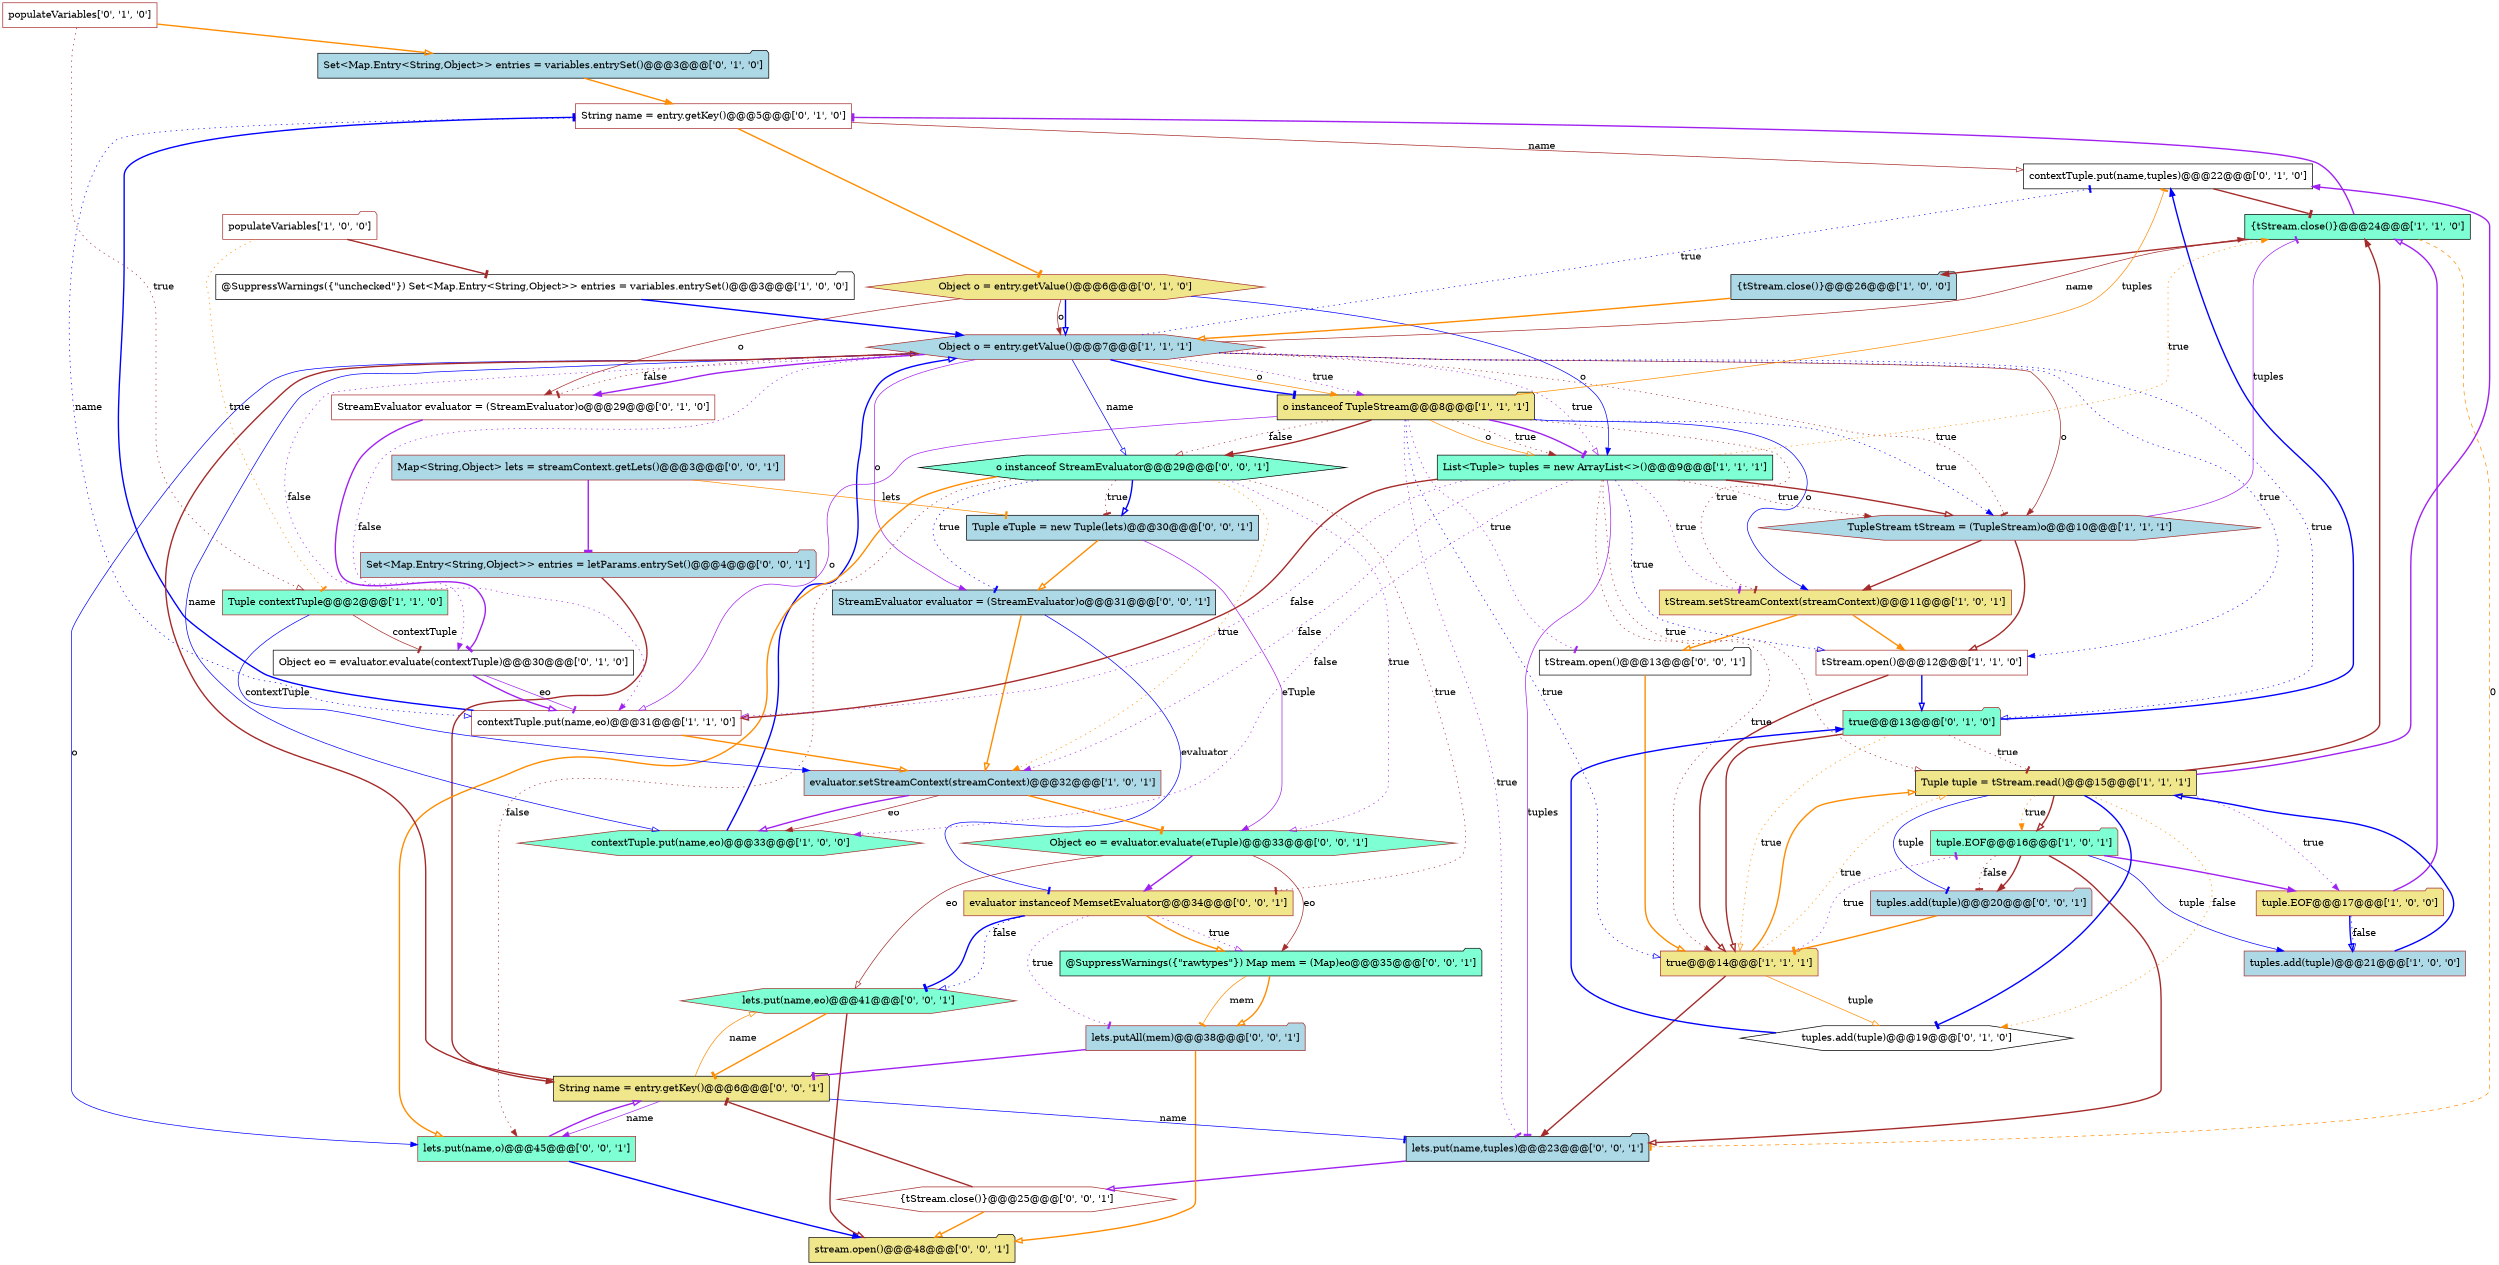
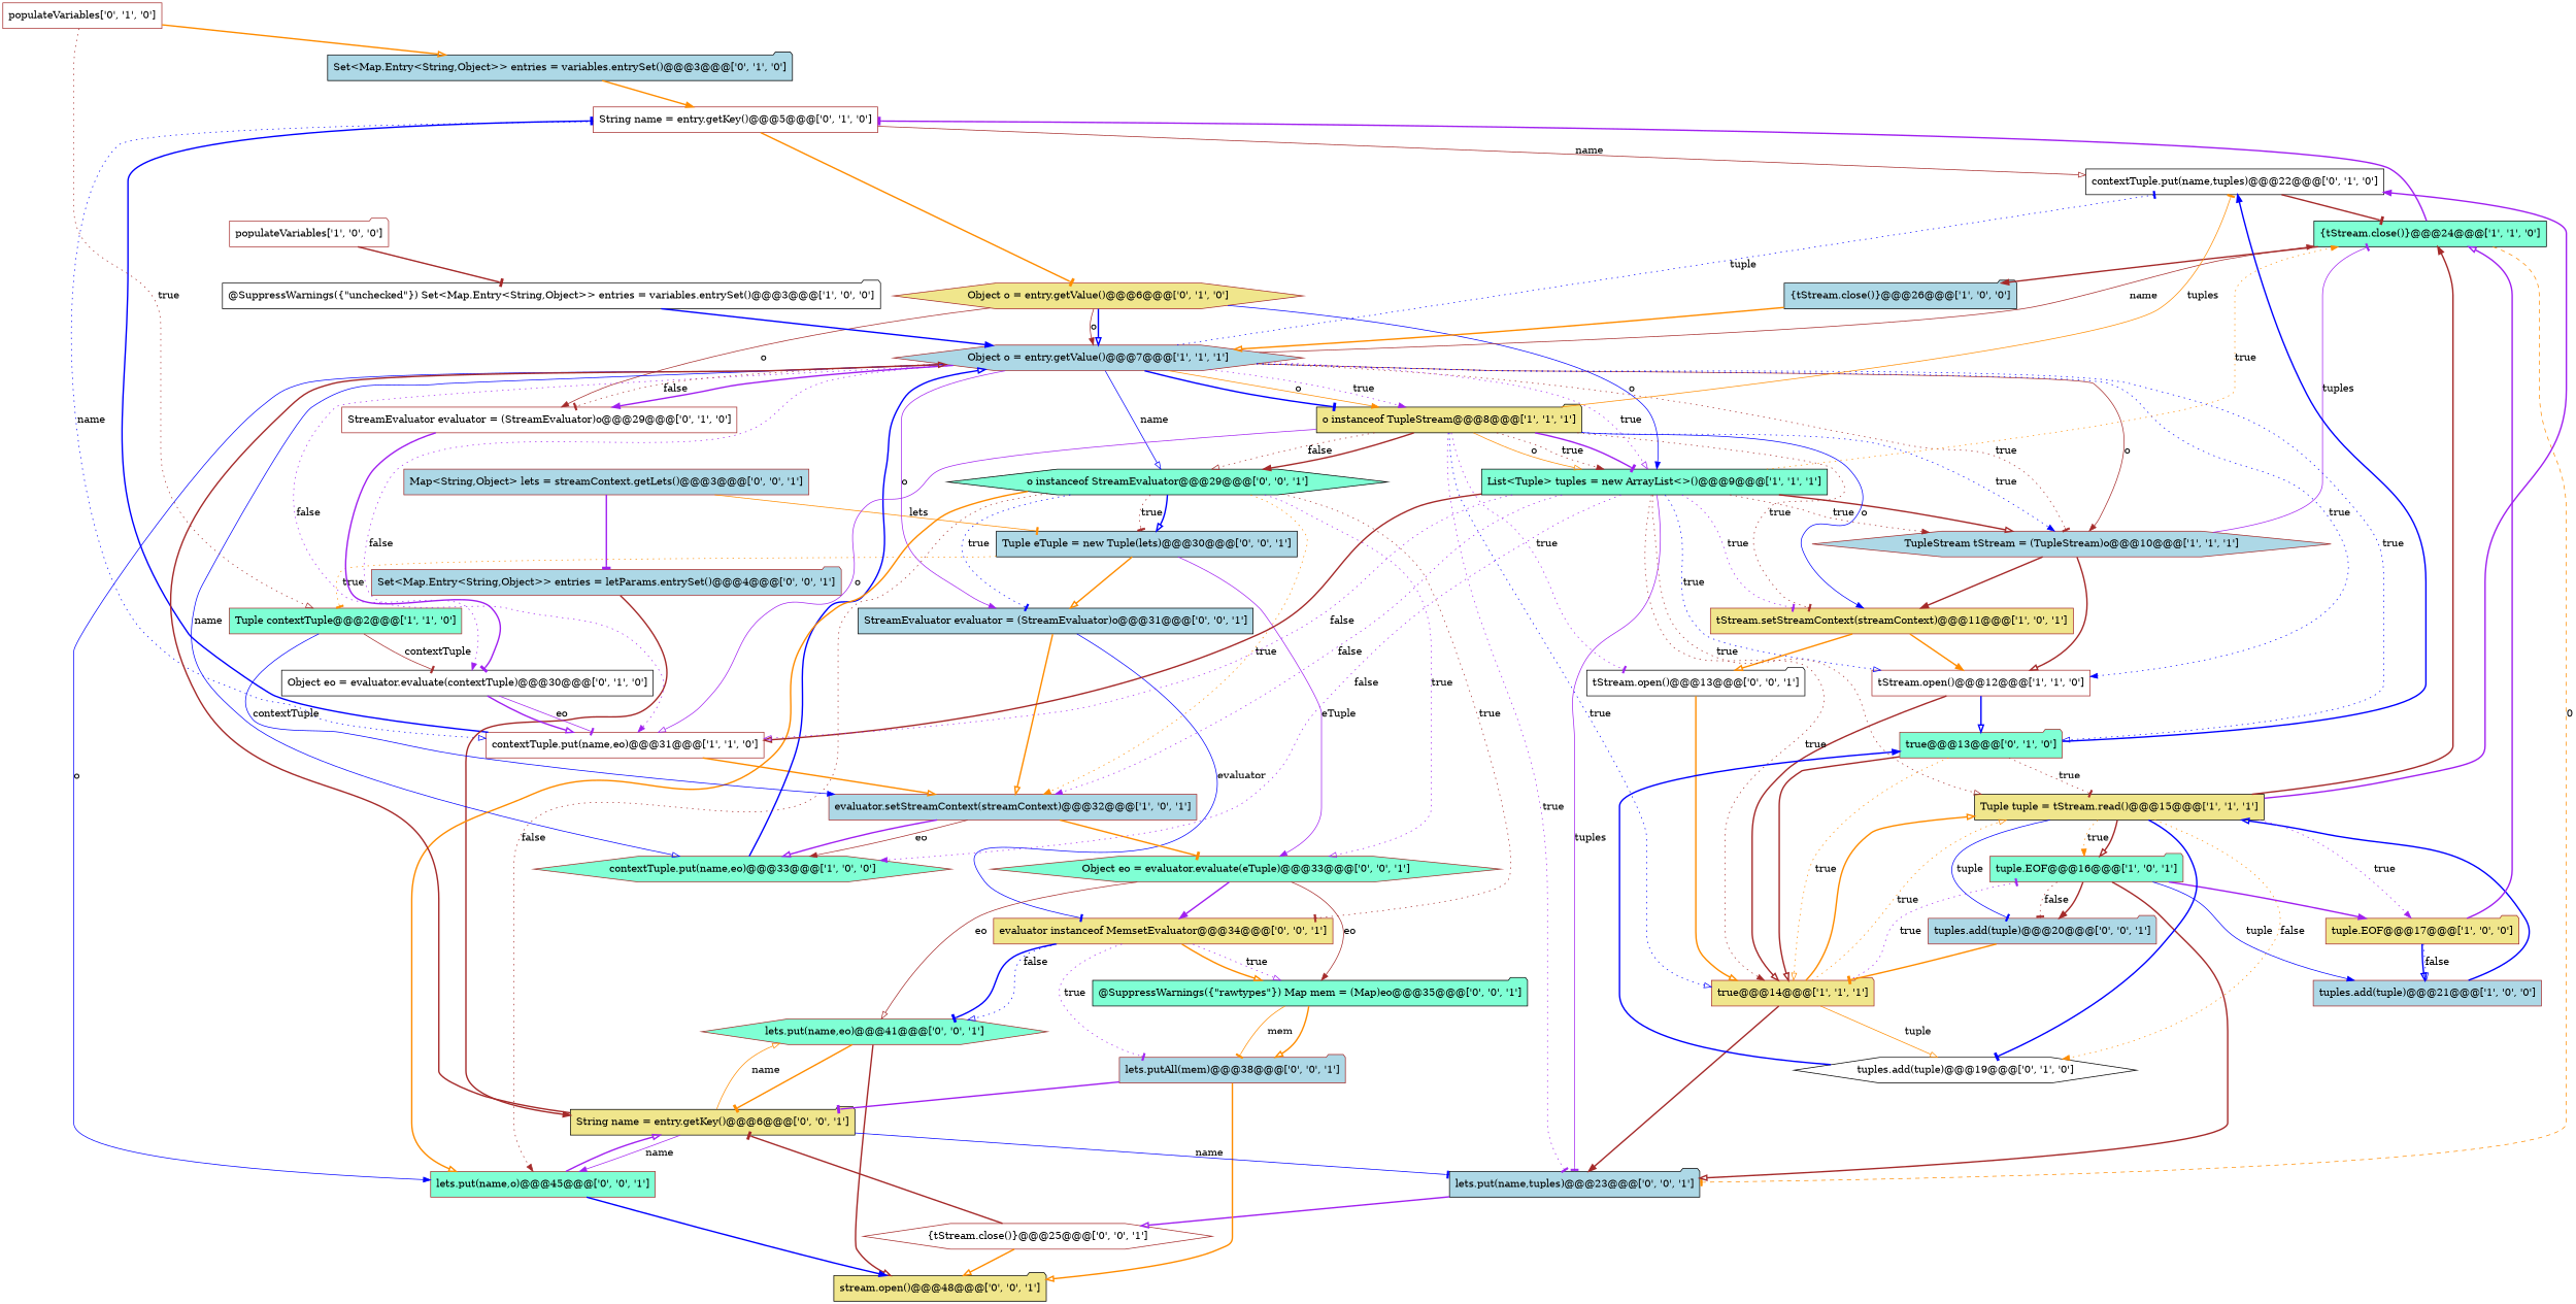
  digraph {
    node [color=brown fillcolor=lightblue shape=box style=filled]
    edge [arrowhead=onormal color=brown style=bold]
    n1 [color=black label="Set<Map.Entry<String,Object>> entries = variables.entrySet()@@@3@@@['0', '1', '0']" shape=folder]
    n2 [fillcolor=white label="String name = entry.getKey()@@@5@@@['0', '1', '0']"]
    n3 [color=black fillcolor=white label="contextTuple.put(name,tuples)@@@22@@@['0', '1', '0']"]
    n4 [fillcolor=white label="contextTuple.put(name,eo)@@@31@@@['1', '1', '0']"]
    n5 [fillcolor=khaki label="Object o = entry.getValue()@@@6@@@['0', '1', '0']" shape=hexagon]
    n6 [label="TupleStream tStream = (TupleStream)o@@@10@@@['1', '1', '1']" shape=hexagon]
    n7 [color=black fillcolor=aquamarine label="{tStream.close()}@@@24@@@['1', '1', '0']"]
    n8 [fillcolor=khaki label="tStream.setStreamContext(streamContext)@@@11@@@['1', '0', '1']"]
    n9 [fillcolor=white label="tStream.open()@@@12@@@['1', '1', '0']"]
    n10 [color=black label="lets.put(name,tuples)@@@23@@@['0', '0', '1']" shape=folder]
    n11 [color=black label="{tStream.close()}@@@26@@@['1', '0', '0']" shape=folder]
    n12 [color=black fillcolor=white label="tStream.open()@@@13@@@['0', '0', '1']" shape=folder]
    n13 [fillcolor=aquamarine label="true@@@13@@@['0', '1', '0']" shape=folder]
    n14 [fillcolor=khaki label="true@@@14@@@['1', '1', '1']" shape=folder]
    n15 [label="Map<String,Object> lets = streamContext.getLets()@@@3@@@['0', '0', '1']"]
    n16 [color=black label="Tuple eTuple = new Tuple(lets)@@@30@@@['0', '0', '1']"]
    n17 [label="Set<Map.Entry<String,Object>> entries = letParams.entrySet()@@@4@@@['0', '0', '1']" shape=folder]
    n18 [color=black label="StreamEvaluator evaluator = (StreamEvaluator)o@@@31@@@['0', '0', '1']"]
    n19 [label="evaluator.setStreamContext(streamContext)@@@32@@@['1', '0', '1']"]
    n20 [fillcolor=khaki label="evaluator instanceof MemsetEvaluator@@@34@@@['0', '0', '1']"]
    n21 [fillcolor=aquamarine label="contextTuple.put(name,eo)@@@33@@@['1', '0', '0']" shape=hexagon]
    n22 [fillcolor=aquamarine label="Object eo = evaluator.evaluate(eTuple)@@@33@@@['0', '0', '1']" shape=hexagon]
    n23 [fillcolor=aquamarine label="lets.put(name,eo)@@@41@@@['0', '0', '1']" shape=hexagon]
    n24 [label="lets.putAll(mem)@@@38@@@['0', '0', '1']" shape=folder]
    n25 [color=black fillcolor=aquamarine label="@SuppressWarnings({\"rawtypes\"}) Map mem = (Map)eo@@@35@@@['0', '0', '1']" shape=folder]
    n26 [label="Object o = entry.getValue()@@@7@@@['1', '1', '1']" shape=hexagon]
    n27 [fillcolor=aquamarine label="lets.put(name,o)@@@45@@@['0', '0', '1']"]
    n28 [color=black fillcolor=white label="Object eo = evaluator.evaluate(contextTuple)@@@30@@@['0', '1', '0']"]
    n29 [color=black fillcolor=aquamarine label="o instanceof StreamEvaluator@@@29@@@['0', '0', '1']" shape=hexagon]
    n30 [fillcolor=white label="StreamEvaluator evaluator = (StreamEvaluator)o@@@29@@@['0', '1', '0']"]
    n31 [color=black fillcolor=aquamarine label="List<Tuple> tuples = new ArrayList<>()@@@9@@@['1', '1', '1']"]
    n32 [color=black fillcolor=khaki label="o instanceof TupleStream@@@8@@@['1', '1', '1']" shape=folder]
    n33 [fillcolor=aquamarine label="tuple.EOF@@@16@@@['1', '0', '1']" shape=folder]
    n34 [label="tuples.add(tuple)@@@21@@@['1', '0', '0']"]
    n35 [label="tuples.add(tuple)@@@20@@@['0', '0', '1']" shape=folder]
    n36 [fillcolor=khaki label="tuple.EOF@@@17@@@['1', '0', '0']" shape=folder]
    n37 [fillcolor=white label="{tStream.close()}@@@25@@@['0', '0', '1']" shape=hexagon]
    n38 [color=black fillcolor=khaki label="Tuple tuple = tStream.read()@@@15@@@['1', '1', '1']"]
    n39 [color=black fillcolor=white label="tuples.add(tuple)@@@19@@@['0', '1', '0']" shape=hexagon]
    n40 [fillcolor=white label="populateVariables['1', '0', '0']" shape=folder]
    n41 [color=black fillcolor=white label="@SuppressWarnings({\"unchecked\"}) Set<Map.Entry<String,Object>> entries = variables.entrySet()@@@3@@@['1', '0', '0']" shape=folder]
    n42 [fillcolor=aquamarine label="Tuple contextTuple@@@2@@@['1', '1', '0']"]
    n43 [color=black fillcolor=khaki label="String name = entry.getKey()@@@6@@@['0', '0', '1']" shape=folder]
    n44 [color=black fillcolor=khaki label="stream.open()@@@48@@@['0', '0', '1']" shape=folder]
    n45 [fillcolor=white label="populateVariables['0', '1', '0']"]
    n1 -> n2 [arrowhead=normal color=darkorange]
    n2 -> n3 [label=name style=solid]
    n2 -> n4 [color=blue label=name style=dotted]
    n2 -> n5 [arrowhead=tee color=darkorange]
    n3 -> n7 [arrowhead=tee]
    n4 -> n2 [arrowhead=tee color=blue]
    n4 -> n19 [color=darkorange]
    n5 -> n26 [arrowhead=normal label=o style=solid]
    n5 -> n26 [color=blue]
    n5 -> n30 [arrowhead=normal label=o style=solid]
    n5 -> n31 [arrowhead=normal color=blue label=o style=solid]
    n6 -> n7 [arrowhead=tee color=purple label=tuples style=solid]
    n6 -> n8 [arrowhead=normal]
    n6 -> n9
    n7 -> n2 [arrowhead=tee color=purple]
    n7 -> n10 [arrowhead=tee color=darkorange label=0 style=dashed]
    n7 -> n11 [arrowhead=normal]
    n8 -> n9 [arrowhead=normal color=darkorange]
    n8 -> n12 [color=darkorange]
    n9 -> n13 [color=blue]
    n9 -> n14
    n10 -> n37 [color=purple]
    n11 -> n26 [color=darkorange]
    n12 -> n14 [color=darkorange]
    n13 -> n3 [arrowhead=normal color=blue]
    n13 -> n14
    n13 -> n14 [color=darkorange label=true style=dotted]
    n13 -> n38 [arrowhead=tee label=true style=dotted]
    n14 -> n10 [arrowhead=normal]
    n14 -> n33 [arrowhead=tee color=purple label=true style=dotted]
    n14 -> n38 [color=darkorange]
    n14 -> n38 [color=darkorange label=true style=dotted]
    n14 -> n39 [color=darkorange label=tuple style=solid]
    n15 -> n16 [arrowhead=tee color=darkorange label=lets style=solid]
    n15 -> n17 [arrowhead=tee color=purple]
    n16 -> n18 [color=darkorange]
    n16 -> n22 [arrowhead=normal color=purple label=eTuple style=solid]
    n17 -> n43 [arrowhead=normal]
    n18 -> n19 [color=darkorange]
    n18 -> n20 [arrowhead=tee color=blue label=evaluator style=solid]
    n19 -> n21 [arrowhead=normal label=eo style=solid]
    n19 -> n21 [color=purple]
    n19 -> n22 [arrowhead=tee color=darkorange]
    n20 -> n23 [color=blue label=false style=dotted]
    n20 -> n23 [arrowhead=tee color=blue]
    n20 -> n24 [arrowhead=tee color=purple label=true style=dotted]
    n20 -> n25 [color=purple label=true style=dotted]
    n20 -> n25 [color=darkorange]
    n21 -> n26 [color=blue]
    n22 -> n20 [arrowhead=normal color=purple]
    n22 -> n23 [label=eo style=solid]
    n22 -> n25 [arrowhead=normal label=eo style=solid]
    n23 -> n43 [arrowhead=tee color=darkorange]
    n23 -> n44
    n24 -> n43 [arrowhead=tee color=purple]
    n24 -> n44 [color=darkorange]
    n25 -> n24 [arrowhead=tee color=darkorange label=mem style=solid]
    n25 -> n24 [color=darkorange]
-   n26 -> n3 [arrowhead=tee color=blue label=true style=dotted]
+   n26 -> n3 [arrowhead=tee color=blue label=tuple style=dotted]
    n26 -> n4 [arrowhead=normal color=purple label=false style=dotted]
    n26 -> n6 [arrowhead=normal label=o style=solid]
    n26 -> n6 [arrowhead=tee label=true style=dotted]
    n26 -> n7 [arrowhead=normal label=name style=solid]
    n26 -> n9 [arrowhead=normal color=blue label=true style=dotted]
    n26 -> n13 [color=blue label=true style=dotted]
    n26 -> n18 [arrowhead=normal color=purple label=o style=solid]
    n26 -> n21 [color=blue label=name style=solid]
    n26 -> n27 [arrowhead=normal color=blue label=o style=solid]
    n26 -> n28 [arrowhead=normal color=purple label=false style=dotted]
    n26 -> n29 [color=blue label=name style=solid]
    n26 -> n30 [arrowhead=tee label=false style=dotted]
    n26 -> n30 [arrowhead=normal color=purple]
    n26 -> n31 [color=purple label=true style=dotted]
    n26 -> n32 [arrowhead=normal color=darkorange label=o style=solid]
    n26 -> n32 [arrowhead=normal color=purple label=true style=dotted]
    n26 -> n32 [arrowhead=tee color=blue]
    n27 -> n43 [color=purple]
    n27 -> n44 [arrowhead=normal color=blue]
    n28 -> n4 [arrowhead=tee color=purple label=eo style=solid]
    n28 -> n4 [color=purple]
    n29 -> n16 [arrowhead=tee label=true style=dotted]
    n29 -> n16 [color=blue]
    n29 -> n18 [arrowhead=tee color=blue label=true style=dotted]
    n29 -> n19 [arrowhead=normal color=darkorange label=true style=dotted]
    n29 -> n20 [arrowhead=tee label=true style=dotted]
    n29 -> n22 [color=purple label=true style=dotted]
    n29 -> n27 [arrowhead=normal label=false style=dotted]
    n29 -> n27 [color=darkorange]
    n30 -> n28 [arrowhead=tee color=purple]
    n31 -> n4
    n31 -> n4 [color=purple label=false style=dotted]
    n31 -> n6 [arrowhead=normal label=true style=dotted]
    n31 -> n6
    n31 -> n7 [arrowhead=normal color=darkorange label=true style=dotted]
    n31 -> n8 [arrowhead=tee color=purple label=true style=dotted]
    n31 -> n9 [color=blue label=true style=dotted]
    n31 -> n10 [arrowhead=tee color=purple label=tuples style=solid]
    n31 -> n14 [arrowhead=normal label=true style=dotted]
    n31 -> n19 [arrowhead=normal color=purple label=false style=dotted]
    n31 -> n21 [arrowhead=normal color=purple label=false style=dotted]
    n31 -> n38 [label=true style=dotted]
    n32 -> n3 [arrowhead=tee color=darkorange label=tuples style=solid]
    n32 -> n4 [color=purple label=o style=solid]
    n32 -> n6 [arrowhead=normal color=blue label=true style=dotted]
    n32 -> n8 [arrowhead=tee label=true style=dotted]
    n32 -> n8 [arrowhead=normal color=blue label=o style=solid]
    n32 -> n10 [arrowhead=tee color=purple label=true style=dotted]
    n32 -> n12 [arrowhead=tee color=purple label=true style=dotted]
    n32 -> n14 [color=blue label=true style=dotted]
    n32 -> n29 [label=false style=dotted]
    n32 -> n29 [arrowhead=normal]
    n32 -> n31 [color=darkorange label=o style=solid]
    n32 -> n31 [arrowhead=normal label=true style=dotted]
    n32 -> n31 [arrowhead=tee color=purple]
    n33 -> n10
    n33 -> n34 [arrowhead=normal color=blue label=tuple style=solid]
    n33 -> n35 [arrowhead=normal]
    n33 -> n35 [arrowhead=tee label=false style=dotted]
    n33 -> n36 [arrowhead=normal color=purple]
    n34 -> n38 [color=blue]
    n35 -> n14 [arrowhead=tee color=darkorange]
    n36 -> n7 [color=purple]
    n36 -> n34 [color=blue label=false style=dotted]
    n36 -> n34 [color=blue]
    n37 -> n43 [arrowhead=tee]
    n37 -> n44 [color=darkorange]
    n38 -> n3 [arrowhead=normal color=purple]
    n38 -> n7 [arrowhead=normal]
    n38 -> n33 [arrowhead=normal color=darkorange label=true style=dotted]
    n38 -> n33
    n38 -> n35 [arrowhead=tee color=blue label=tuple style=solid]
    n38 -> n36 [arrowhead=normal color=purple label=true style=dotted]
    n38 -> n39 [arrowhead=tee color=blue]
    n38 -> n39 [arrowhead=normal color=darkorange label=false style=dotted]
    n39 -> n13 [arrowhead=normal color=blue]
    n40 -> n41 [arrowhead=tee]
-   n40 -> n42 [arrowhead=tee color=darkorange label=true style=dotted]
+   n16 -> n42 [arrowhead=tee color=darkorange label=true style=dotted]
    n41 -> n26 [arrowhead=normal color=blue]
    n42 -> n19 [arrowhead=normal color=blue label=contextTuple style=solid]
    n42 -> n28 [arrowhead=tee label=contextTuple style=solid]
    n43 -> n10 [arrowhead=tee color=blue label=name style=solid]
    n43 -> n23 [color=darkorange label=name style=solid]
    n43 -> n26
    n43 -> n27 [arrowhead=normal color=purple label=name style=solid]
    n45 -> n1 [color=darkorange]
    n45 -> n42 [label=true style=dotted]
  }
